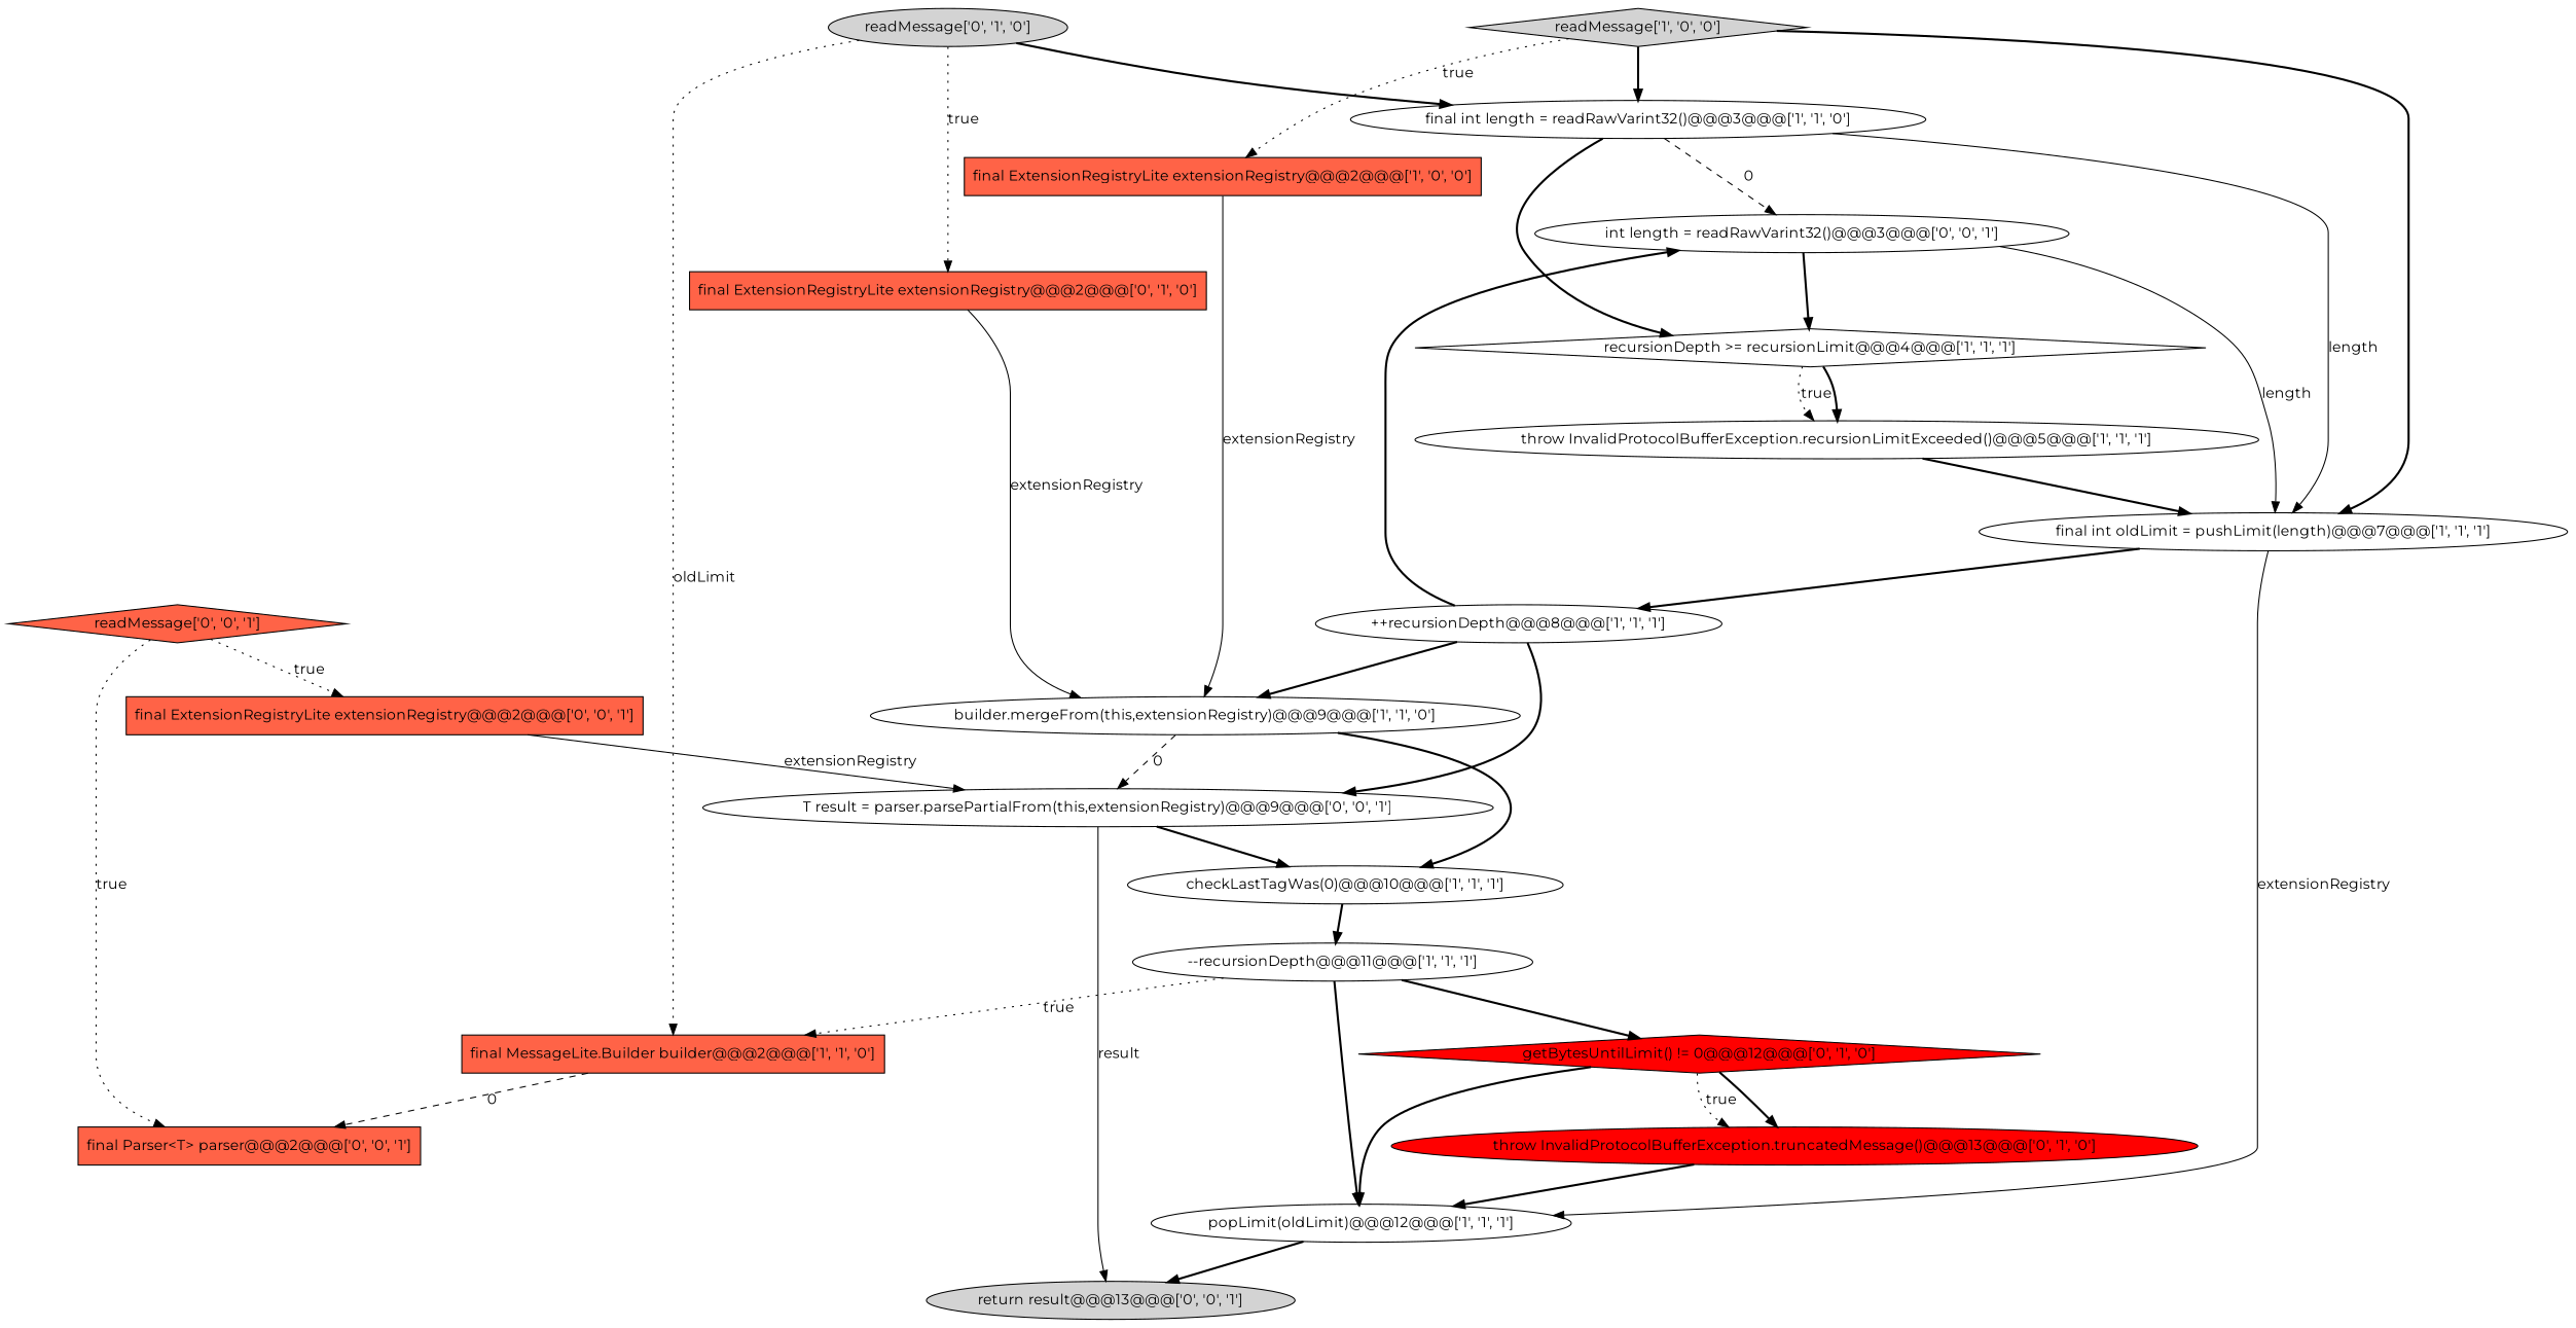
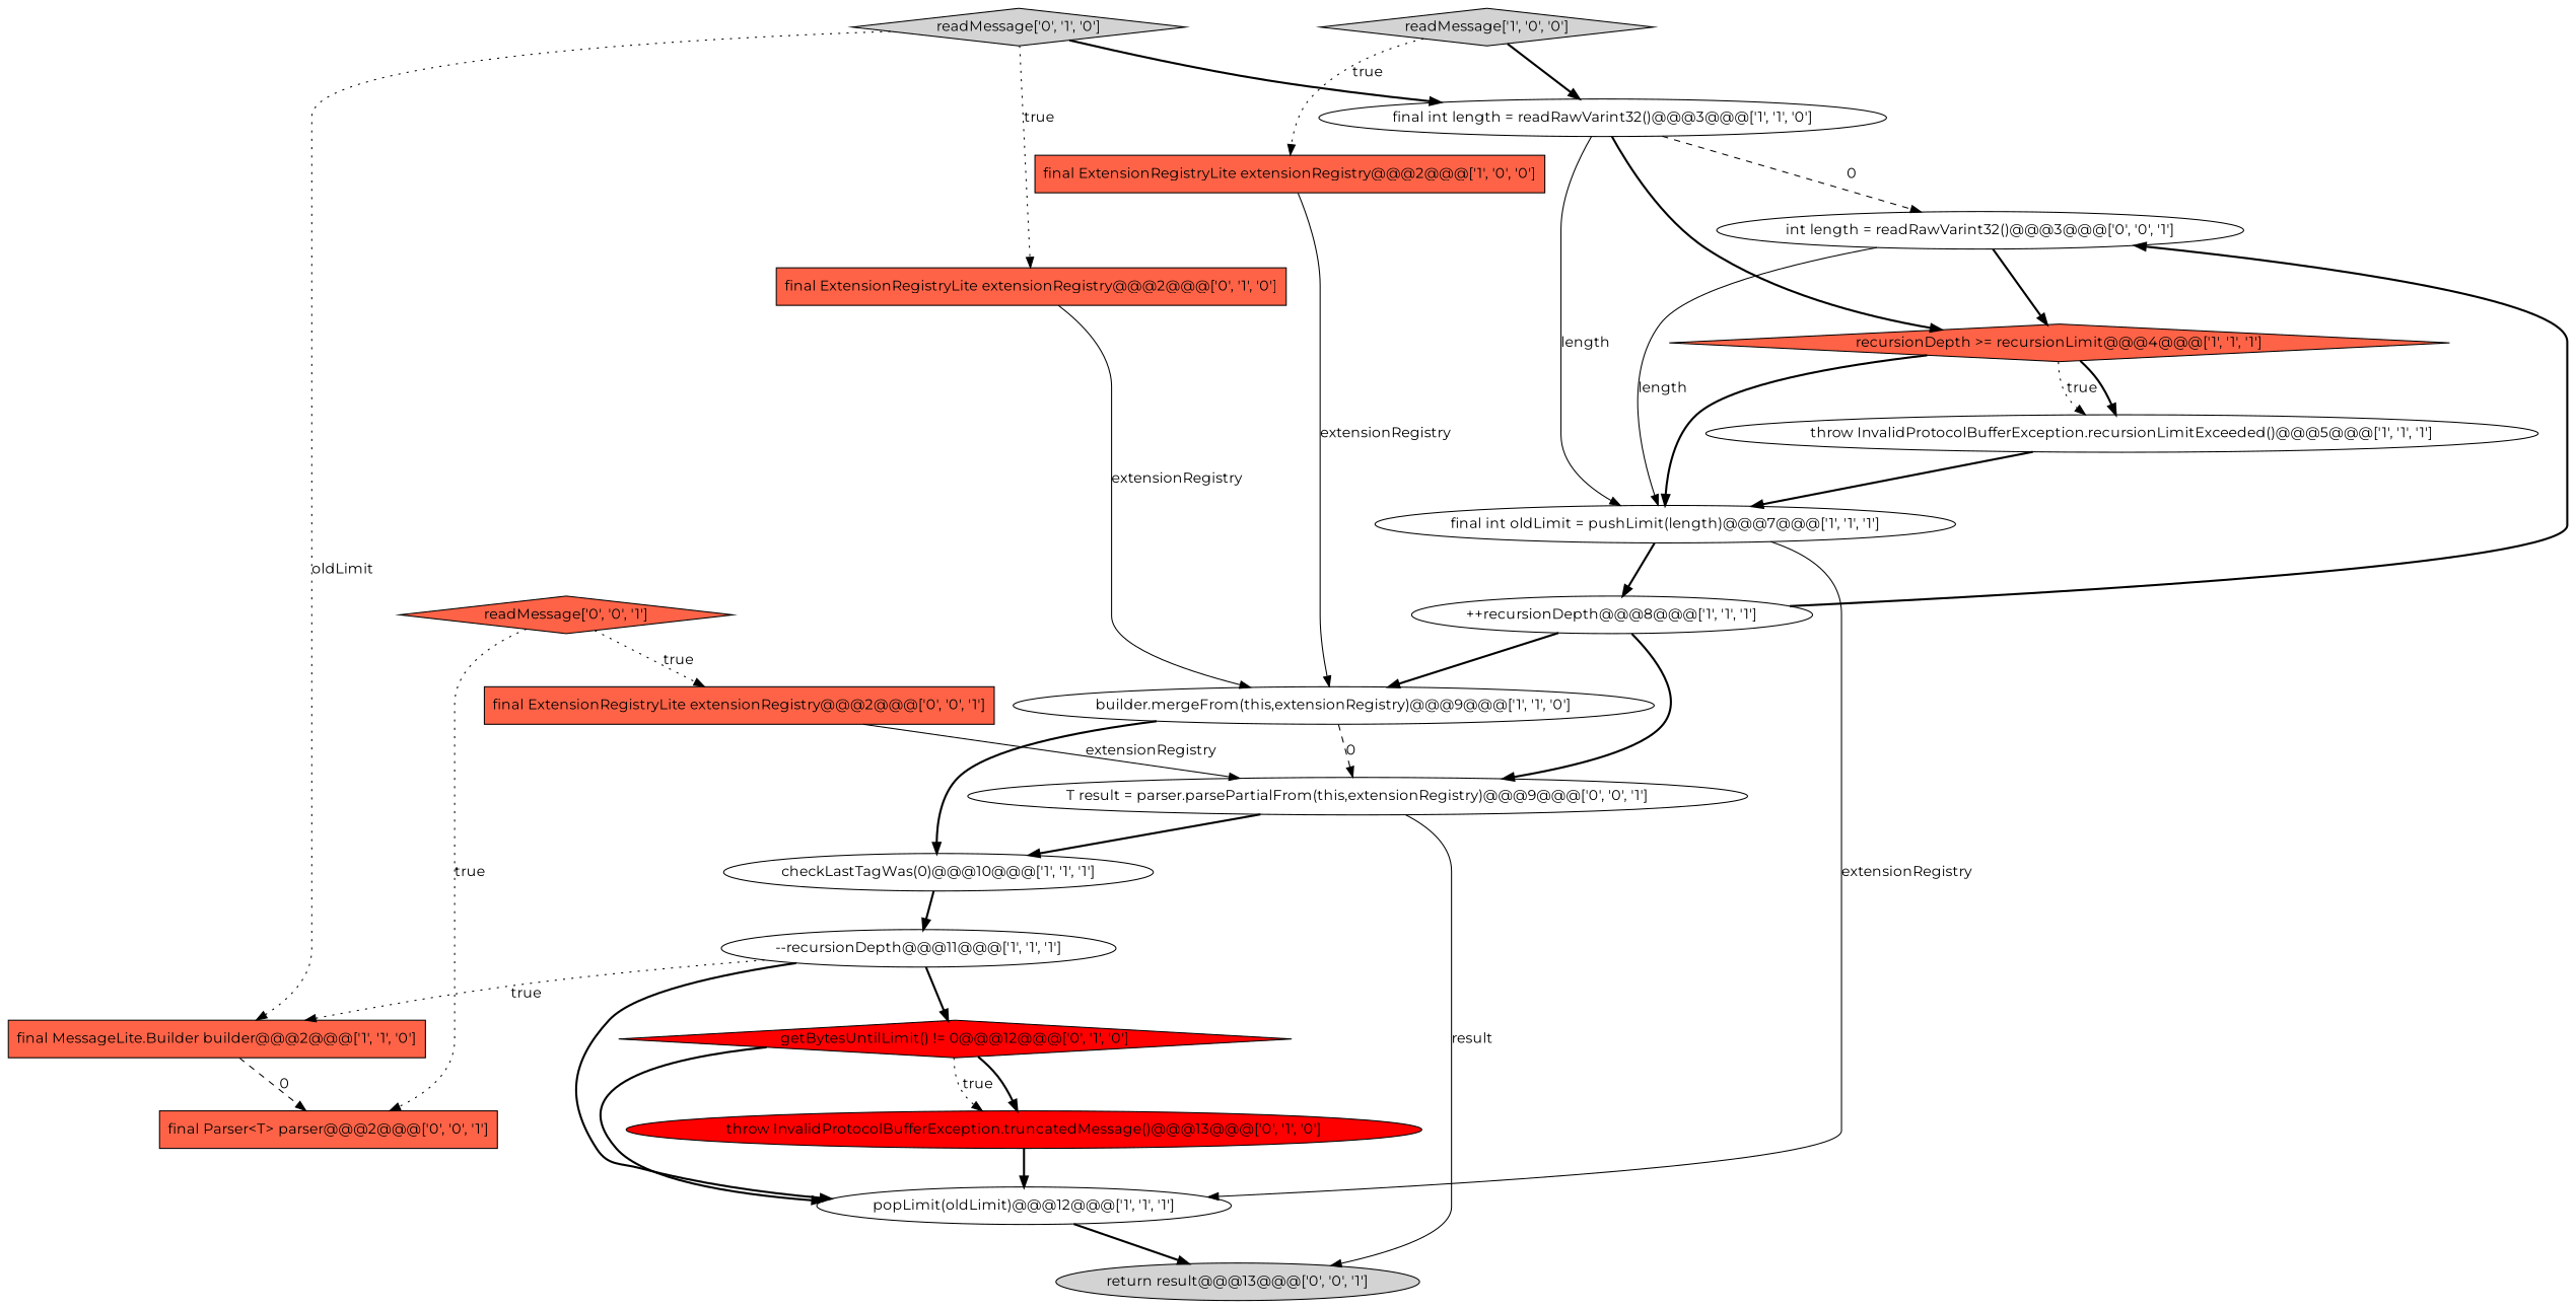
  digraph {
    fontname=Montserrat
    node [fillcolor=white fontname=Montserrat shape=ellipse style=filled]
    edge [fontname=Montserrat style=bold]
    n1 [fillcolor=tomato label="final ExtensionRegistryLite extensionRegistry@@@2@@@['1', '0', '0']" shape=box]
    n2 [label="builder.mergeFrom(this,extensionRegistry)@@@9@@@['1', '1', '0']"]
    n3 [label="T result = parser.parsePartialFrom(this,extensionRegistry)@@@9@@@['0', '0', '1']"]
    n4 [label="checkLastTagWas(0)@@@10@@@['1', '1', '1']"]
    n5 [fillcolor=tomato label="final ExtensionRegistryLite extensionRegistry@@@2@@@['0', '0', '1']" shape=box]
    n6 [fillcolor=lightgray label="return result@@@13@@@['0', '0', '1']"]
    n7 [fillcolor=lightgray label="readMessage['1', '0', '0']" shape=diamond]
    n8 [label="final int length = readRawVarint32()@@@3@@@['1', '1', '0']"]
    n9 [label="int length = readRawVarint32()@@@3@@@['0', '0', '1']"]
-   n10 [label="recursionDepth >= recursionLimit@@@4@@@['1', '1', '1']" shape=diamond]
+   n10 [fillcolor=tomato label="recursionDepth >= recursionLimit@@@4@@@['1', '1', '1']" shape=diamond]
    n11 [label="final int oldLimit = pushLimit(length)@@@7@@@['1', '1', '1']"]
    n12 [fillcolor=tomato label="final MessageLite.Builder builder@@@2@@@['1', '1', '0']" shape=box]
    n13 [fillcolor=tomato label="final Parser<T> parser@@@2@@@['0', '0', '1']" shape=box]
    n14 [fillcolor=red label="throw InvalidProtocolBufferException.truncatedMessage()@@@13@@@['0', '1', '0']"]
    n15 [label="popLimit(oldLimit)@@@12@@@['1', '1', '1']"]
    n16 [label="throw InvalidProtocolBufferException.recursionLimitExceeded()@@@5@@@['1', '1', '1']"]
    n17 [label="++recursionDepth@@@8@@@['1', '1', '1']"]
    n18 [fillcolor=tomato label="readMessage['0', '0', '1']" shape=diamond]
    n19 [fillcolor=tomato label="final ExtensionRegistryLite extensionRegistry@@@2@@@['0', '1', '0']" shape=box]
    n20 [label="--recursionDepth@@@11@@@['1', '1', '1']"]
    n21 [fillcolor=red label="getBytesUntilLimit() != 0@@@12@@@['0', '1', '0']" shape=diamond]
-   n22 [fillcolor=lightgray label="readMessage['0', '1', '0']"]
+   n22 [fillcolor=lightgray label="readMessage['0', '1', '0']" shape=diamond]
    n1 -> n2 [label=extensionRegistry style=solid]
    n2 -> n3 [label=0 style=dashed]
    n2 -> n4
    n3 -> n4
    n3 -> n6 [label=result style=solid]
    n4 -> n20
    n5 -> n3 [label=extensionRegistry style=solid]
    n7 -> n1 [label=true style=dotted]
    n7 -> n8
    n8 -> n9 [label=0 style=dashed]
    n8 -> n10
    n8 -> n11 [label=length style=solid]
    n9 -> n10
    n9 -> n11 [label=length style=solid]
-   n7 -> n11
+   n10 -> n11
    n10 -> n16 [label=true style=dotted]
    n10 -> n16
    n11 -> n15 [label=extensionRegistry style=solid]
    n11 -> n17
    n12 -> n13 [label=0 style=dashed]
    n14 -> n15
    n15 -> n6
    n16 -> n11
    n17 -> n2
    n17 -> n3
    n17 -> n9
    n18 -> n5 [label=true style=dotted]
    n18 -> n13 [label=true style=dotted]
    n19 -> n2 [label=extensionRegistry style=solid]
    n20 -> n12 [label=true style=dotted]
    n20 -> n15
    n20 -> n21
    n21 -> n14
    n21 -> n14 [label=true style=dotted]
    n21 -> n15
    n22 -> n8
    n22 -> n12 [label=oldLimit style=dotted]
    n22 -> n19 [label=true style=dotted]
  }
